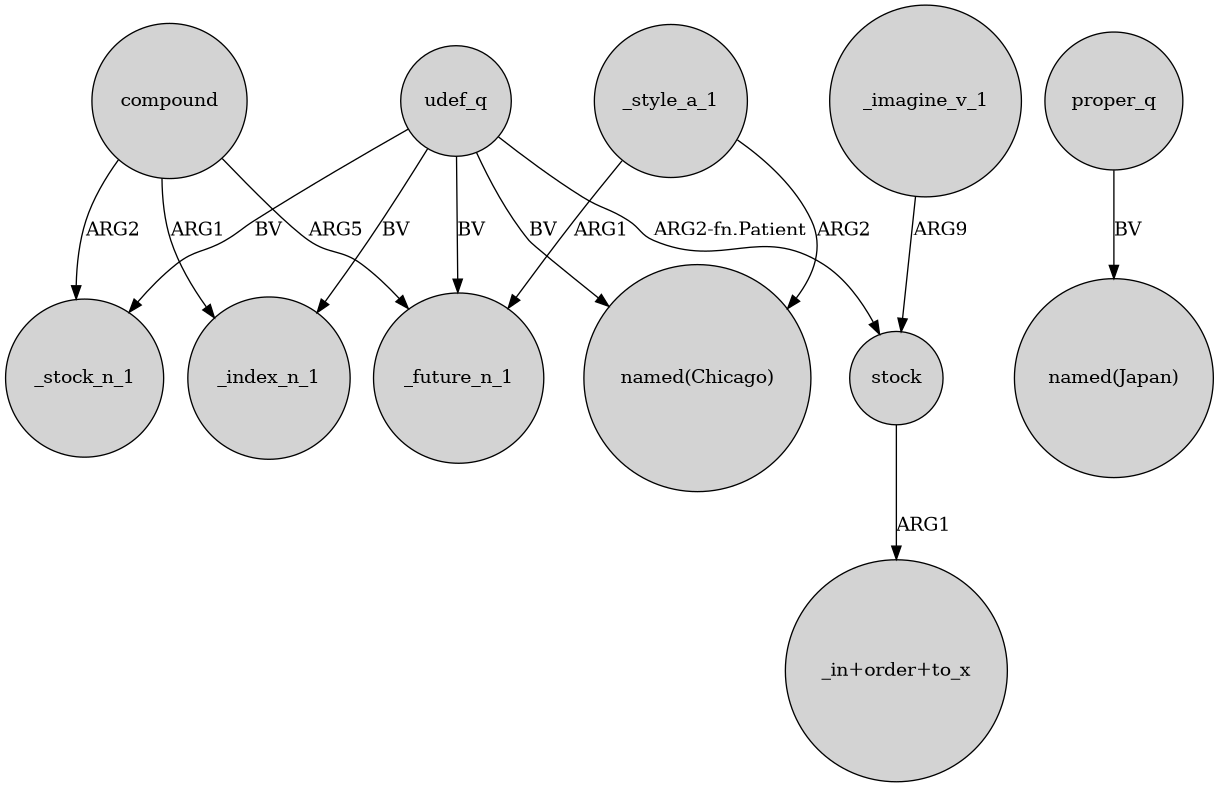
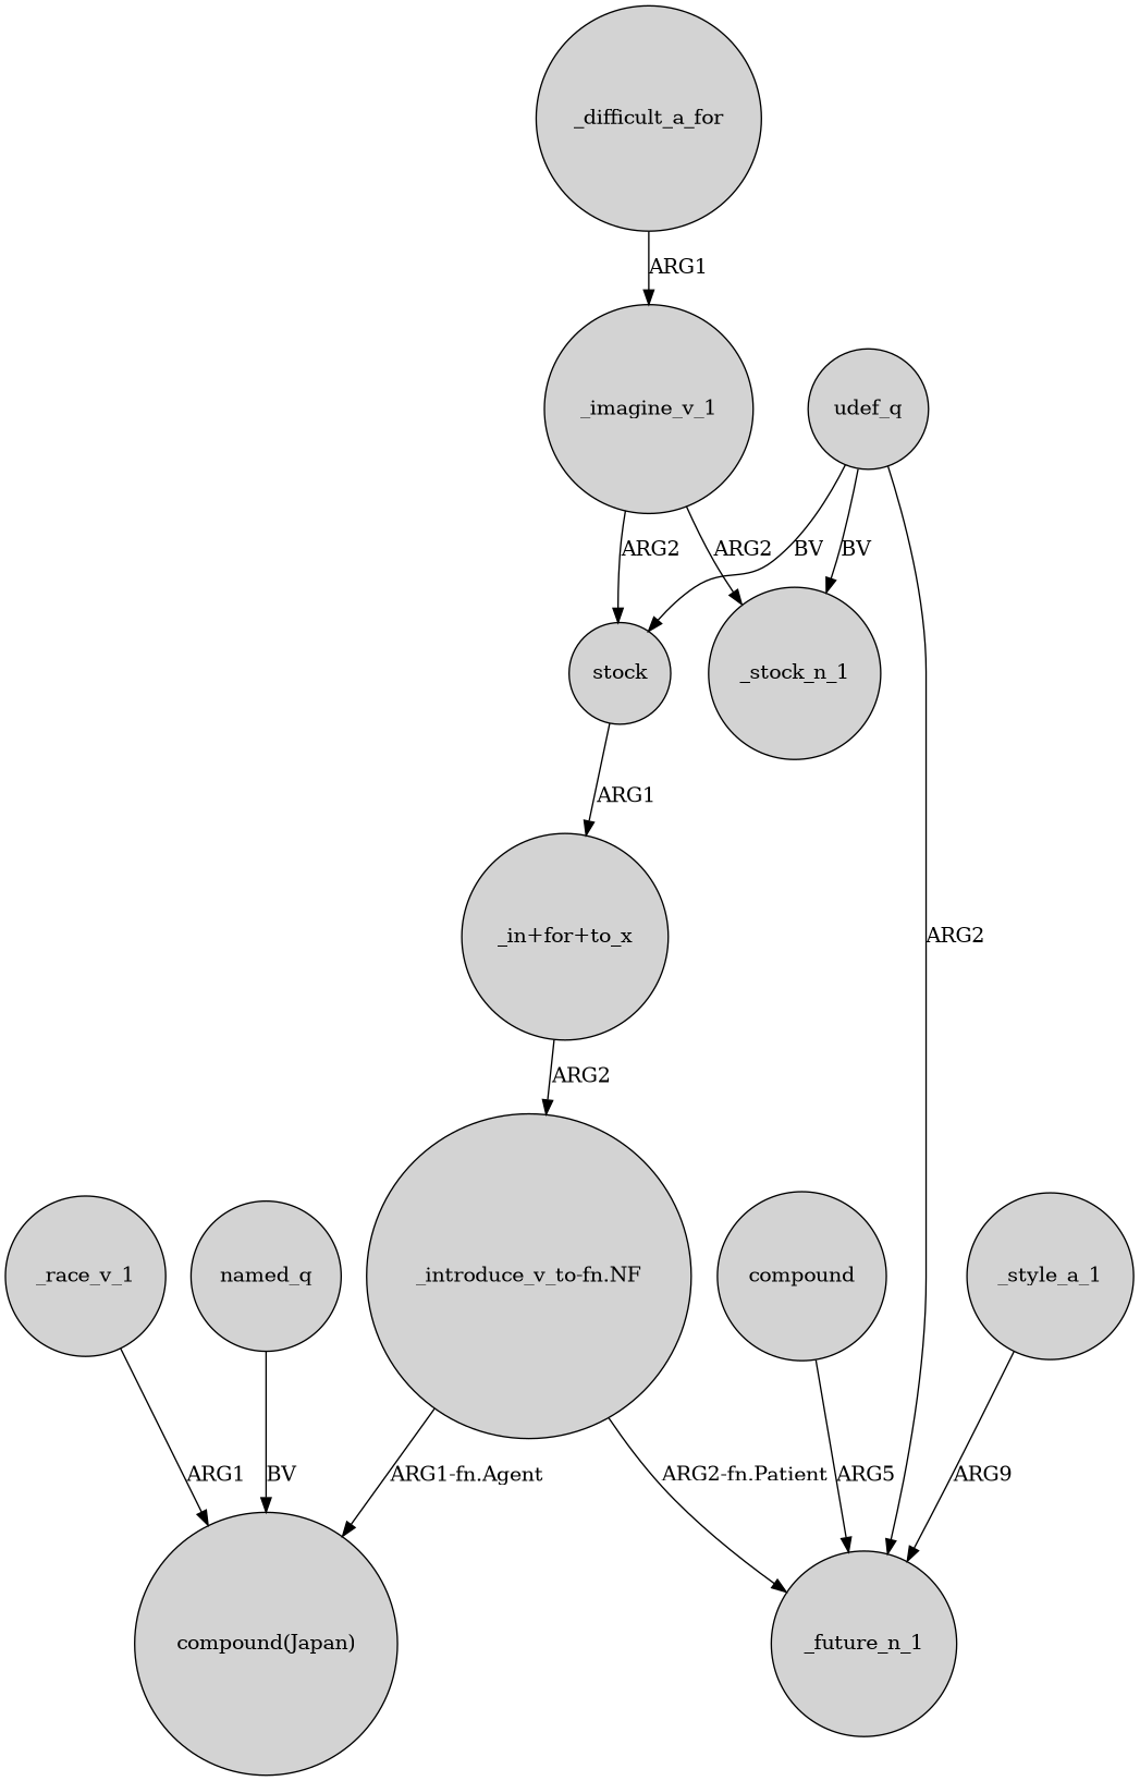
  digraph {
    node [shape=circle style=filled]
-   "_in+order+to_x"
-   "named(Japan)"
+   "_in+order+to_x" [label="_in+for+to_x"]
+   "_introduce_v_to-fn.NF"
+   _race_v_1
+   "named(Japan)" [label="compound(Japan)"]
    _future_n_1
    compound
-   _index_n_1
    _stock_n_1
    udef_q
-   "named(Chicago)"
    n11 [label=stock]
+   _difficult_a_for
    _imagine_v_1
-   proper_q
+   proper_q [label=named_q]
    _style_a_1
+   "_in+order+to_x" -> "_introduce_v_to-fn.NF" [label=ARG2]
+   "_introduce_v_to-fn.NF" -> "named(Japan)" [label="ARG1-fn.Agent"]
+   "_introduce_v_to-fn.NF" -> _future_n_1 [label="ARG2-fn.Patient"]
+   _race_v_1 -> "named(Japan)" [label=ARG1]
    compound -> _future_n_1 [label=ARG5]
-   compound -> _index_n_1 [label=ARG1]
-   compound -> _stock_n_1 [label=ARG2]
-   udef_q -> _future_n_1 [label=BV]
-   udef_q -> _index_n_1 [label=BV]
+   _imagine_v_1 -> _stock_n_1 [label=ARG2]
+   udef_q -> _future_n_1 [label=ARG2]
    udef_q -> _stock_n_1 [label=BV]
-   udef_q -> "named(Chicago)" [label=BV]
-   udef_q -> n11 [label="ARG2-fn.Patient"]
+   udef_q -> n11 [label=BV]
    n11 -> "_in+order+to_x" [label=ARG1]
-   _imagine_v_1 -> n11 [label=ARG9]
+   _difficult_a_for -> _imagine_v_1 [label=ARG1]
+   _imagine_v_1 -> n11 [label=ARG2]
    proper_q -> "named(Japan)" [label=BV]
-   _style_a_1 -> _future_n_1 [label=ARG1]
-   _style_a_1 -> "named(Chicago)" [label=ARG2]
+   _style_a_1 -> _future_n_1 [label=ARG9]
  }
